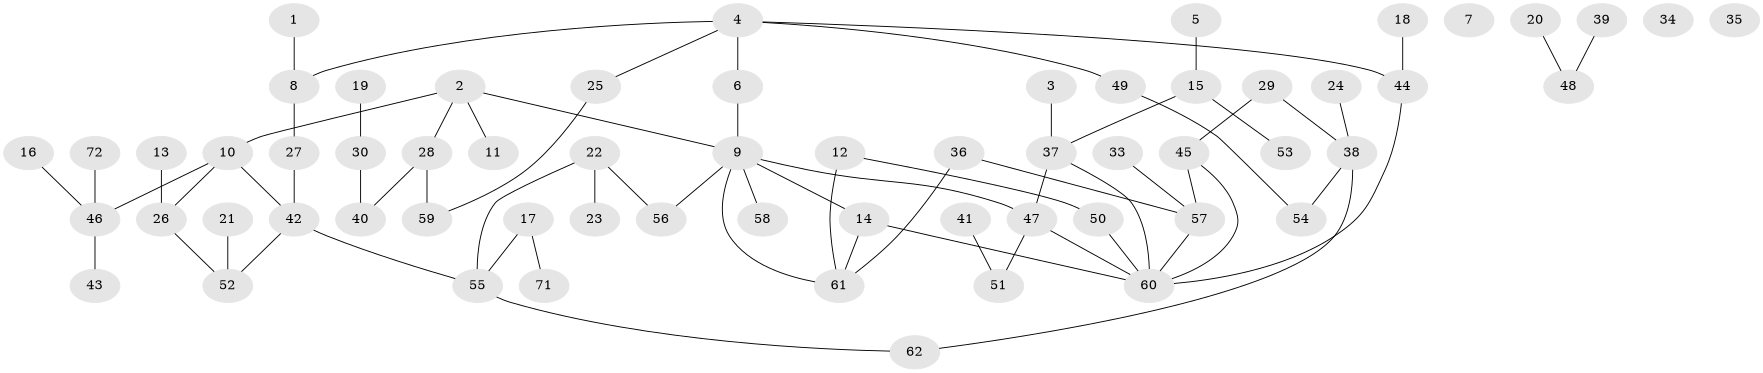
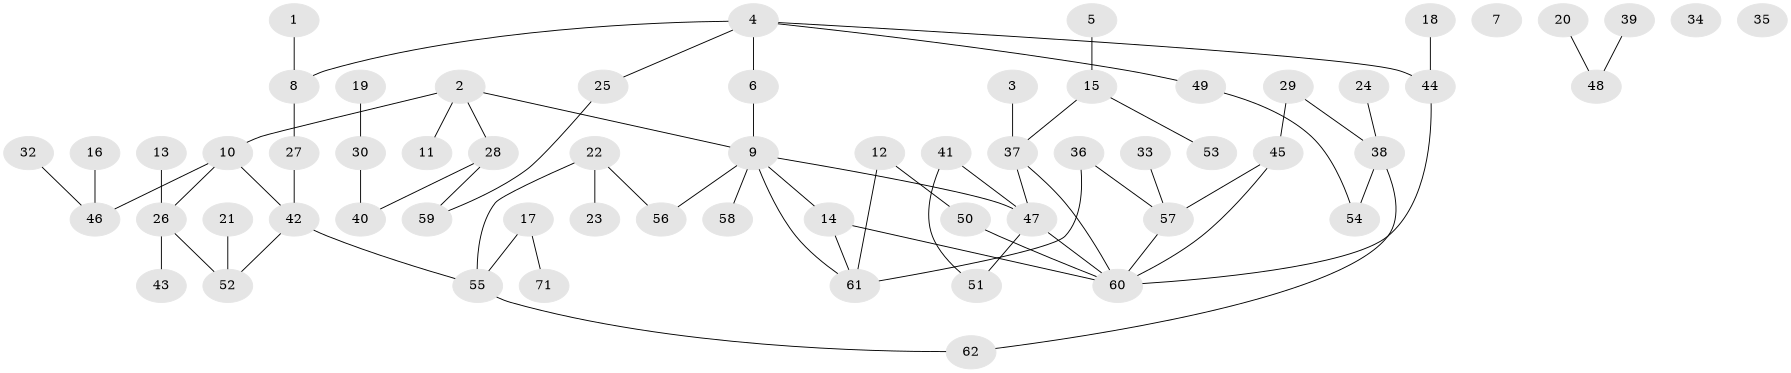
  graph {
    node [color=gray90 style=filled]
    1
    8
    27
    2
    9
    10
    11
    28
    58
    14
    47
    56
    61
    26
    42
    46
    59
    40
    3
    37
    60
    4
    6
    25
    44
    49
    54
    5
    15
    53
    7
    51
    52
    43
    55
    12
    50
    13
    16
    n40 [label=71]
    17
    62
    18
    19
    30
    20
    48
    21
    22
    23
    24
    38
    29
    45
    57
-   32 [label=72]
+   32
    33
    34
    35
    36
    39
    41
    1 -- 8
    8 -- 27
    27 -- 42
    2 -- 9
    2 -- 10
    2 -- 11
    2 -- 28
    9 -- 58
    9 -- 14
    9 -- 47
    9 -- 56
    9 -- 61
    10 -- 26
    10 -- 42
    10 -- 46
    28 -- 59
    28 -- 40
    14 -- 61
    14 -- 60
    47 -- 60
    47 -- 51
    26 -- 52
-   46 -- 43
+   26 -- 43
    42 -- 52
    42 -- 55
    3 -- 37
    37 -- 47
    37 -- 60
    4 -- 8
    4 -- 6
    4 -- 25
    4 -- 44
    4 -- 49
    6 -- 9
    25 -- 59
    44 -- 60
    49 -- 54
    5 -- 15
    15 -- 37
    15 -- 53
    55 -- 62
    12 -- 61
    12 -- 50
    50 -- 60
    13 -- 26
    16 -- 46
    17 -- 55
    17 -- n40
    18 -- 44
    19 -- 30
    30 -- 40
    20 -- 48
    21 -- 52
    22 -- 56
    22 -- 55
    22 -- 23
    24 -- 38
    38 -- 54
    38 -- 62
    29 -- 38
    29 -- 45
    45 -- 60
    45 -- 57
    57 -- 60
    32 -- 46
    33 -- 57
    36 -- 61
    36 -- 57
    39 -- 48
+   41 -- 47
    41 -- 51
  }
